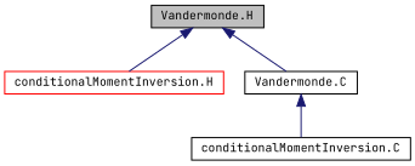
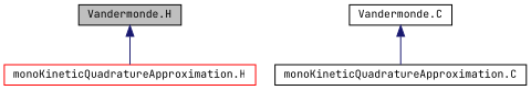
  digraph {
    fontname="JetBrains Mono"
    node [color=black fontname="JetBrains Mono" fontsize=10 shape=record]
    edge [color=midnightblue dir=back fontname="JetBrains Mono" fontsize=10 labelfontname=Helvetica labelfontsize=10 style=solid]
    n1 [fillcolor=grey75 fontcolor=black height=0.2 label="Vandermonde.H" style=filled width=0.4]
-   n2 [color=red height=0.2 label="conditionalMomentInversion.H" width=0.4]
+   n2 [color=red height=0.2 label="monoKineticQuadratureApproximation.H" width=0.4]
    n3 [height=0.2 label="Vandermonde.C" width=0.4]
-   n4 [height=0.2 label="conditionalMomentInversion.C" width=0.4]
+   n4 [height=0.2 label="monoKineticQuadratureApproximation.C" width=0.4]
    n1 -> n2
-   n1 -> n3
    n3 -> n4
  }
